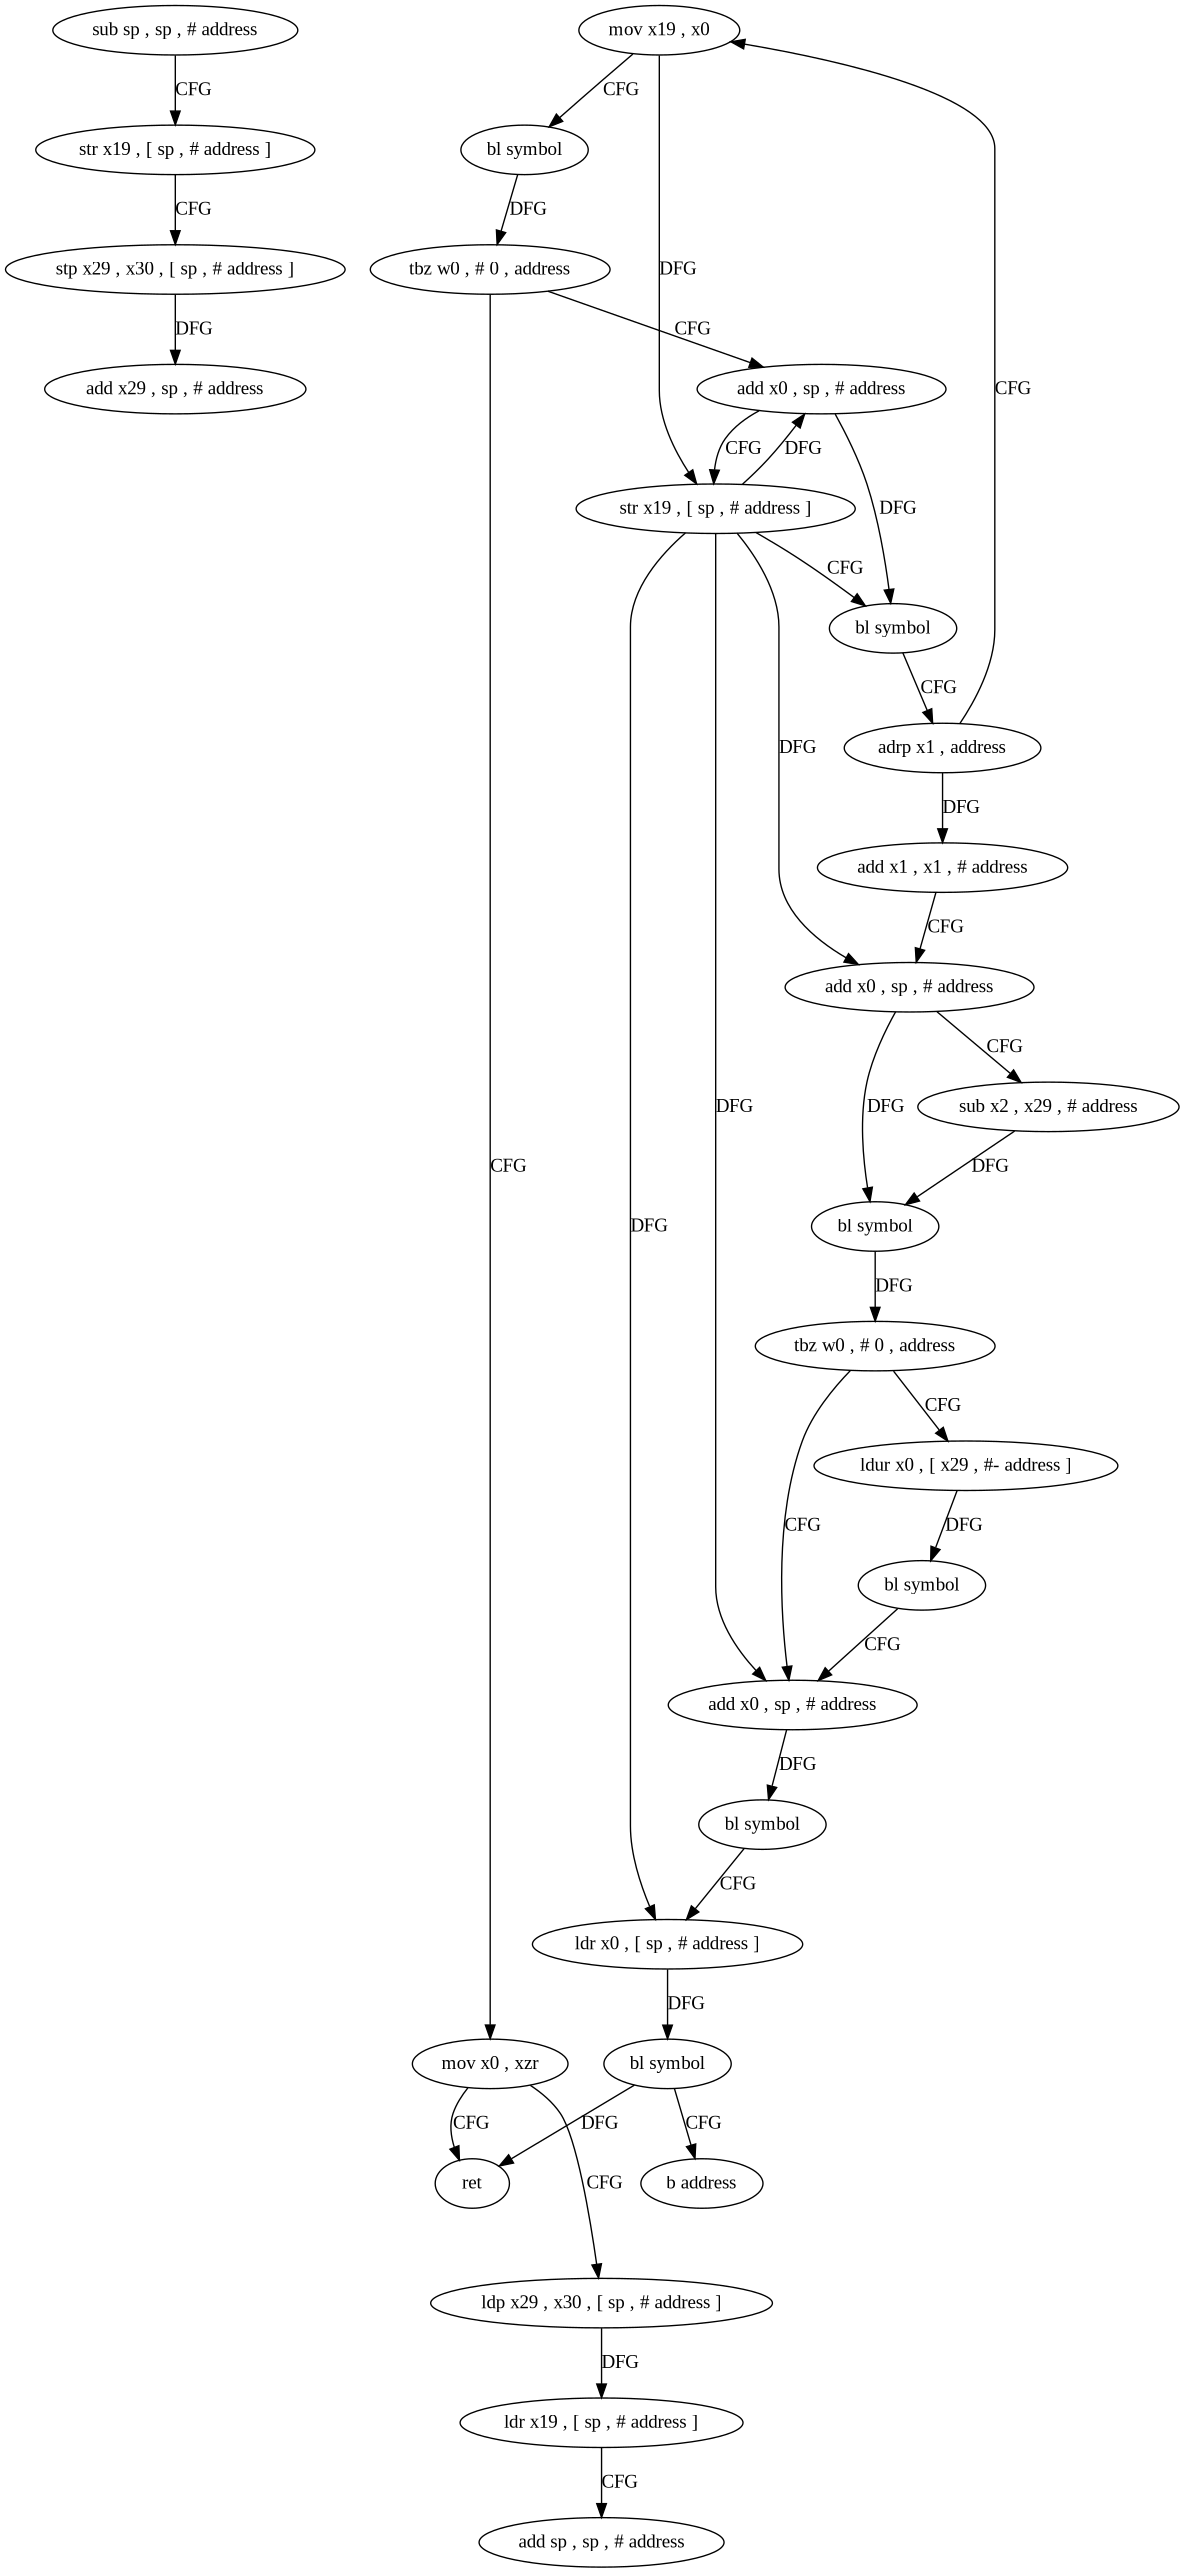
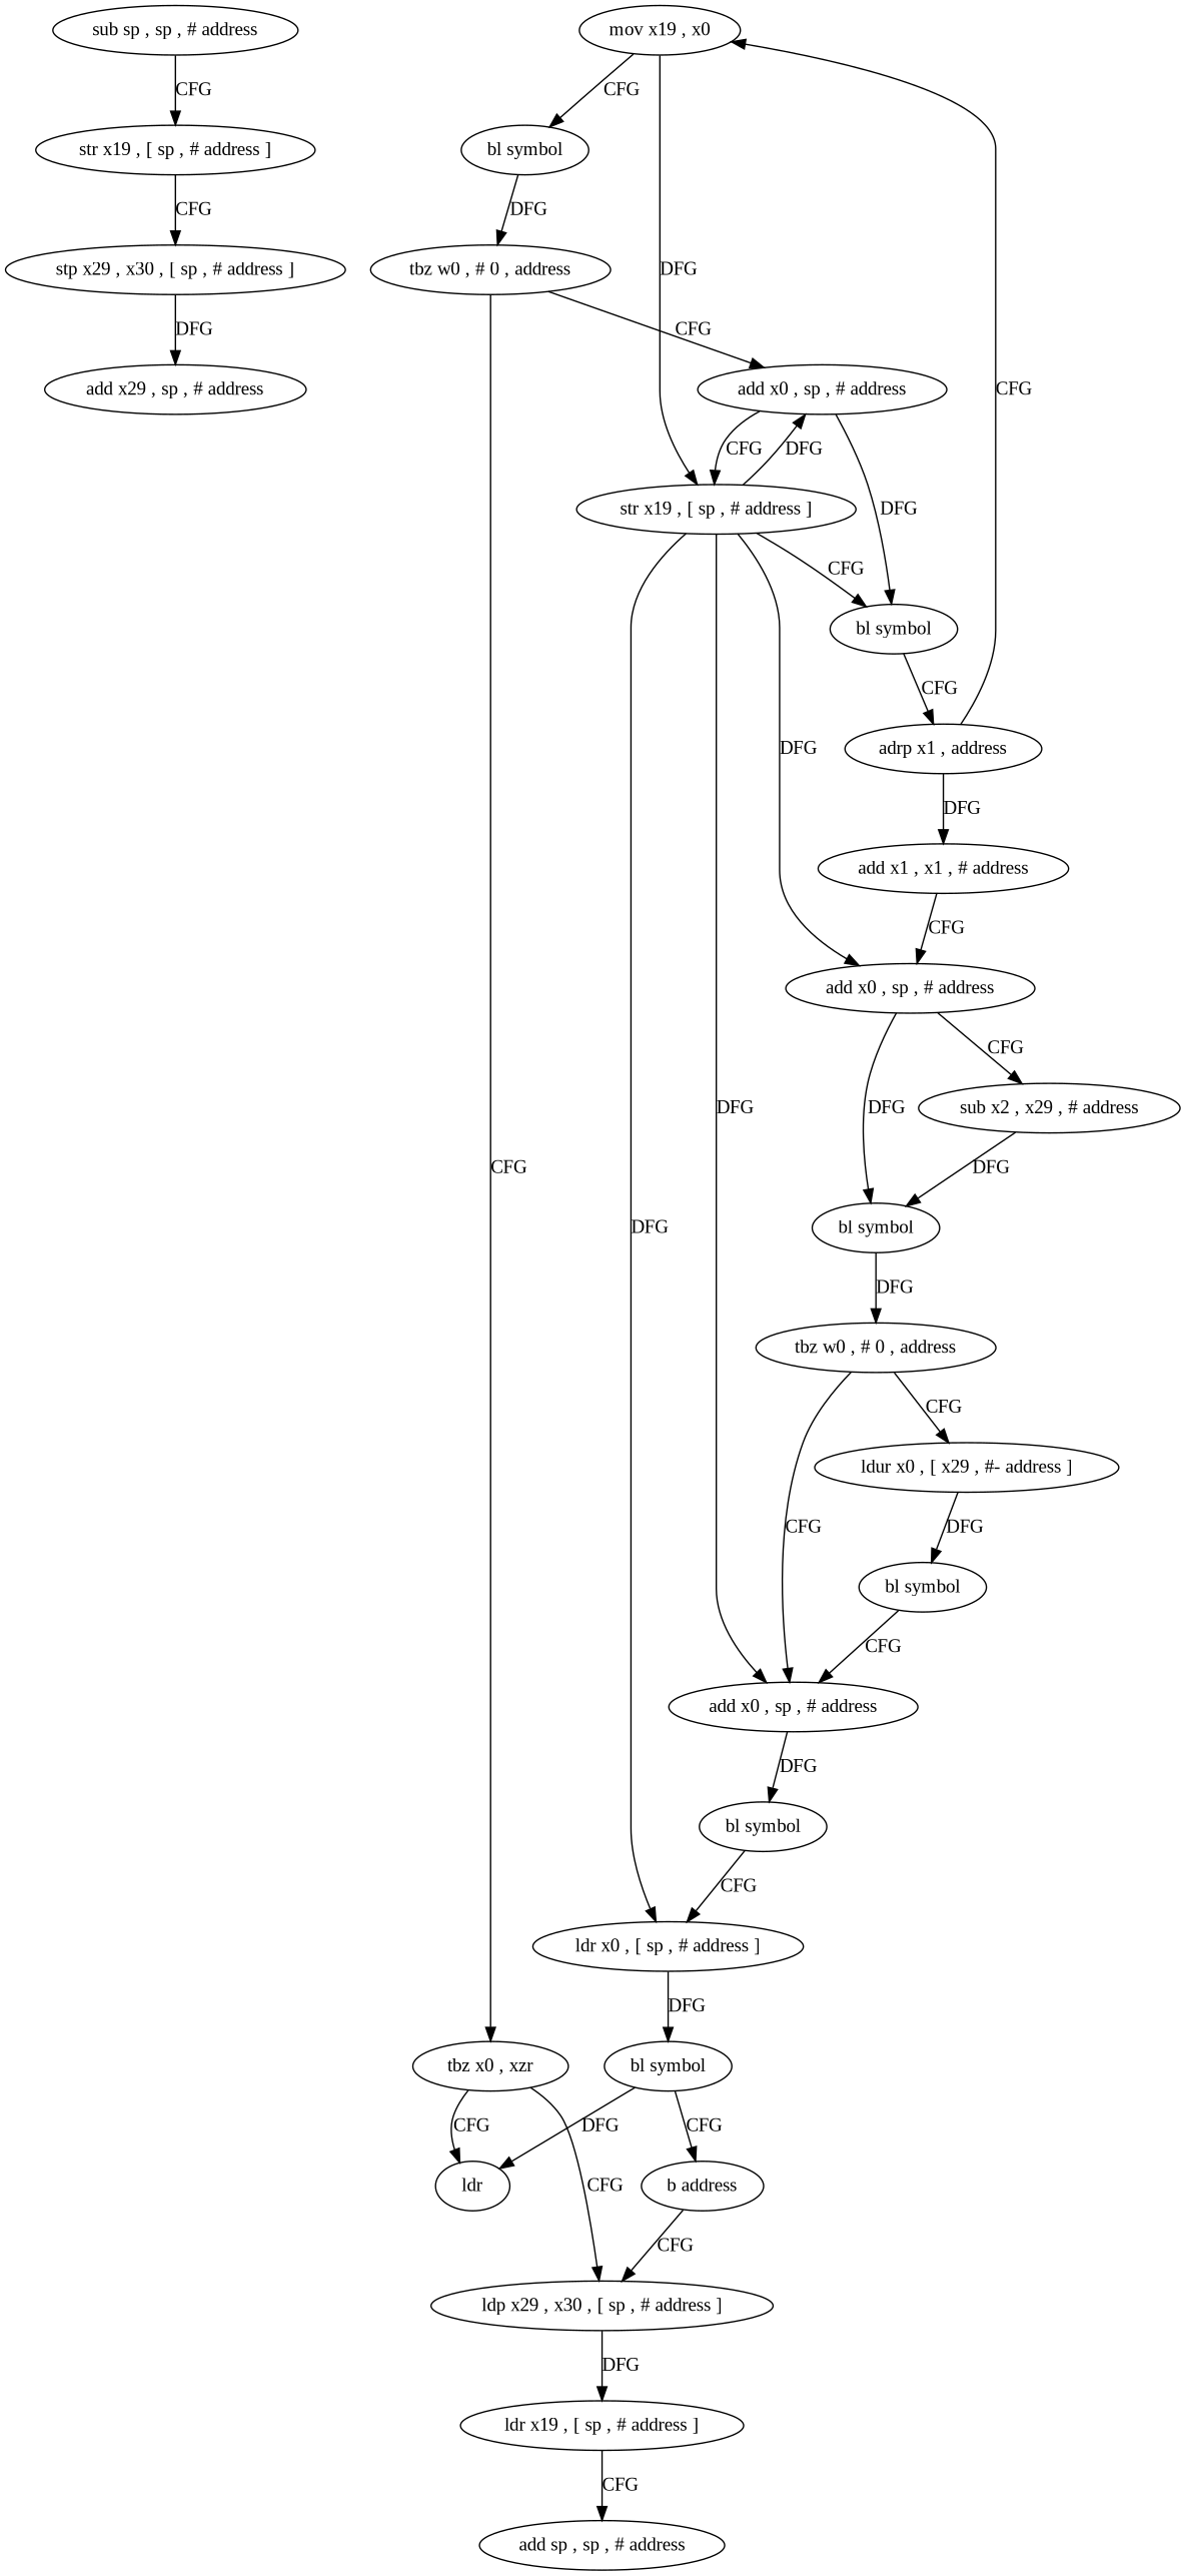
  digraph {
    fontname="Liberation Serif"
    node [fontname="Liberation Serif"]
    edge [fontname="Liberation Serif"]
    n1 [label="sub sp , sp , # address"]
    n2 [label="str x19 , [ sp , # address ]"]
    n3 [label="stp x29 , x30 , [ sp , # address ]"]
    n4 [label="add x29 , sp , # address"]
    n5 [label="mov x19 , x0"]
    n6 [label="bl symbol"]
    n7 [label="str x19 , [ sp , # address ]"]
    n8 [label="tbz w0 , # 0 , address"]
    n9 [label="add x0 , sp , # address"]
    n10 [label="bl symbol"]
    n11 [label="add x0 , sp , # address"]
    n12 [label="add x0 , sp , # address"]
    n13 [label="ldr x0 , [ sp , # address ]"]
-   n14 [label="mov x0 , xzr"]
+   n14 [label="tbz x0 , xzr"]
    n15 [label="ldp x29 , x30 , [ sp , # address ]"]
-   n16 [label=ret]
+   n16 [label=ldr]
    n17 [label="ldr x19 , [ sp , # address ]"]
    n18 [label="adrp x1 , address"]
    n19 [label="add sp , sp , # address"]
    n20 [label="sub x2 , x29 , # address"]
    n21 [label="bl symbol"]
    n22 [label="bl symbol"]
    n23 [label="bl symbol"]
    n24 [label="add x1 , x1 , # address"]
    n25 [label="tbz w0 , # 0 , address"]
    n26 [label="ldur x0 , [ x29 , #- address ]"]
    n27 [label="bl symbol"]
    n28 [label="b address"]
    n1 -> n2 [label=CFG]
    n2 -> n3 [label=CFG]
    n3 -> n4 [label=DFG]
    n5 -> n6 [label=CFG]
    n5 -> n7 [label=DFG]
    n6 -> n8 [label=DFG]
    n7 -> n9 [label=DFG]
    n7 -> n10 [label=CFG]
    n7 -> n11 [label=DFG]
    n7 -> n12 [label=DFG]
    n7 -> n13 [label=DFG]
    n8 -> n9 [label=CFG]
    n8 -> n14 [label=CFG]
    n9 -> n7 [label=CFG]
    n9 -> n10 [label=DFG]
    n10 -> n18 [label=CFG]
    n11 -> n20 [label=CFG]
    n11 -> n21 [label=DFG]
    n12 -> n22 [label=DFG]
    n13 -> n23 [label=DFG]
    n14 -> n15 [label=CFG]
    n14 -> n16 [label=CFG]
    n15 -> n17 [label=DFG]
    n17 -> n19 [label=CFG]
    n18 -> n5 [label=CFG]
    n18 -> n24 [label=DFG]
    n20 -> n21 [label=DFG]
    n21 -> n25 [label=DFG]
    n22 -> n13 [label=CFG]
    n23 -> n16 [label=DFG]
    n23 -> n28 [label=CFG]
    n24 -> n11 [label=CFG]
    n25 -> n12 [label=CFG]
    n25 -> n26 [label=CFG]
    n26 -> n27 [label=DFG]
    n27 -> n12 [label=CFG]
+   n28 -> n15 [label=CFG]
  }
